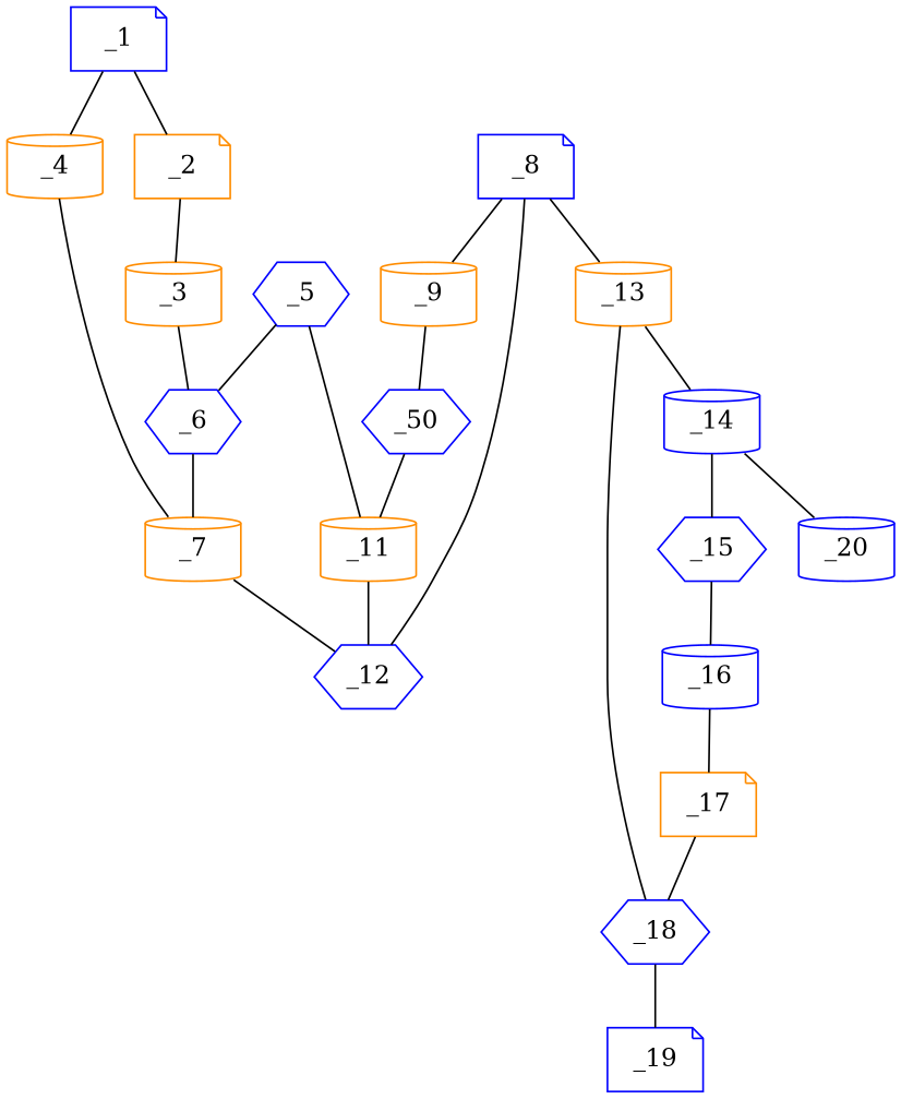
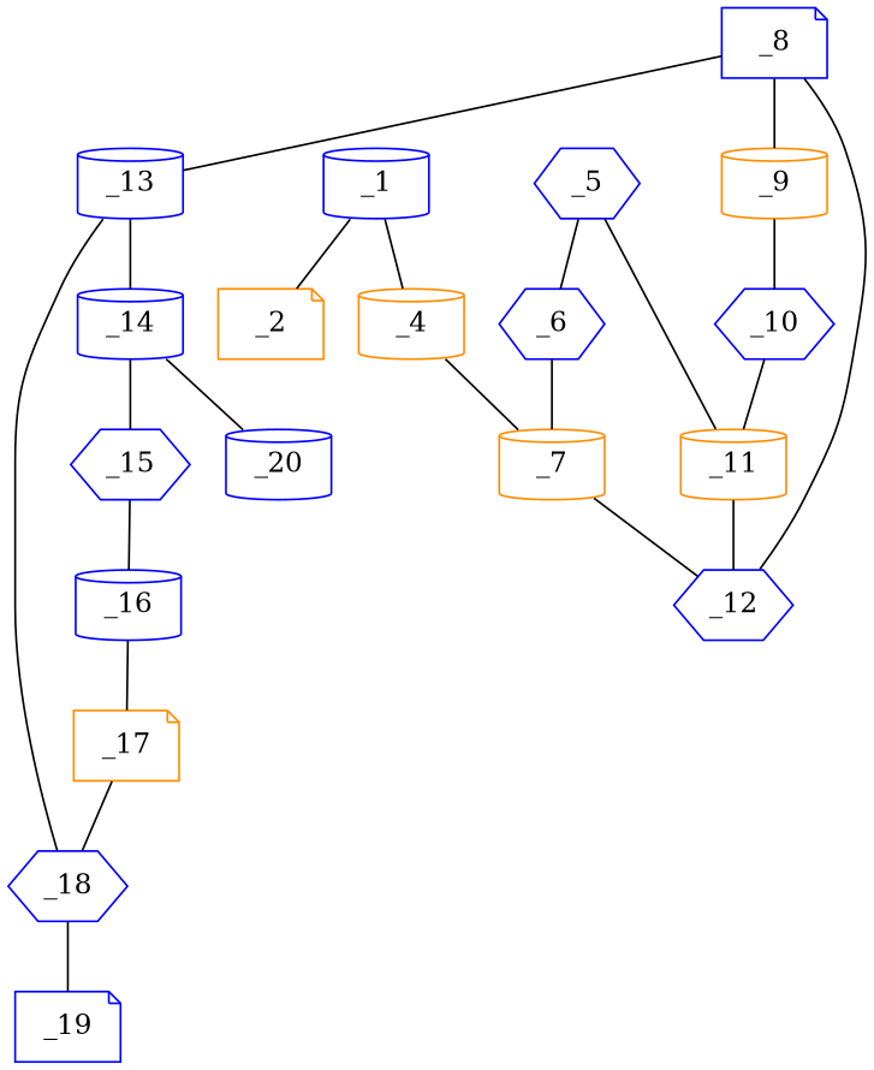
  graph {
    node [charge=0 chem=1 color=blue shape=cylinder symbol="C  " y=1.1881]
    edge [valence=1]
-   _1 [shape=note x=2 y=1.7233]
+   _1 [x=2 y=1.7233]
    _2 [color=darkorange shape=note x=2.309 y=2.6744]
    _4 [color=darkorange x=2.6691 y=0.9802]
-   _3 [color=darkorange x=3.2872 y=2.8823]
    _7 [color=darkorange x=3.6473]
    _6 [shape=hexagon x=3.9563 y=2.1392]
    _12 [chem=4 shape=hexagon symbol="N  " x=4.4563 y=0.6003]
    _5 [chem=4 shape=hexagon symbol="N  " x=4.9563 y=2.1392]
    _11 [color=darkorange x=5.2653]
    _8 [shape=note x=4.7653 y=-0.3507]
    _9 [chem=5 color=darkorange symbol="S  " x=5.7653 y=-0.3507]
-   _13 [color=darkorange x=4.1775 y=-1.1597]
-   _10 [shape=hexagon x=6.0743 y=0.6003 label=_50]
+   _13 [x=4.1775 y=-1.1597]
+   _10 [shape=hexagon x=6.0743 y=0.6003]
    _14 [x=3.183 y=-1.0552]
    _18 [shape=hexagon x=4.5843 y=-2.0733]
    _15 [shape=hexagon x=2.5952 y=-1.8642]
    _20 [chem=22 symbol="F  " x=2.7763 y=-0.1417]
    _19 [chem=22 shape=note symbol="F  " x=5.5788 y=-2.1778]
    _16 [x=3.002 y=-2.7778]
    _17 [color=darkorange shape=note x=3.9965 y=-2.8823]
    _1 -- _2
    _1 -- _4 [valence=2]
-   _2 -- _3 [valence=2]
    _4 -- _7
-   _3 -- _6
    _7 -- _12
    _6 -- _7 [valence=2]
    _5 -- _6
    _5 -- _11 [valence=2]
    _11 -- _12
    _8 -- _12
    _8 -- _9
    _8 -- _13
    _9 -- _10
    _13 -- _14
    _13 -- _18 [valence=2]
    _10 -- _11
    _14 -- _15 [valence=2]
    _14 -- _20
    _18 -- _19
    _15 -- _16
    _16 -- _17 [valence=2]
    _17 -- _18
  }
